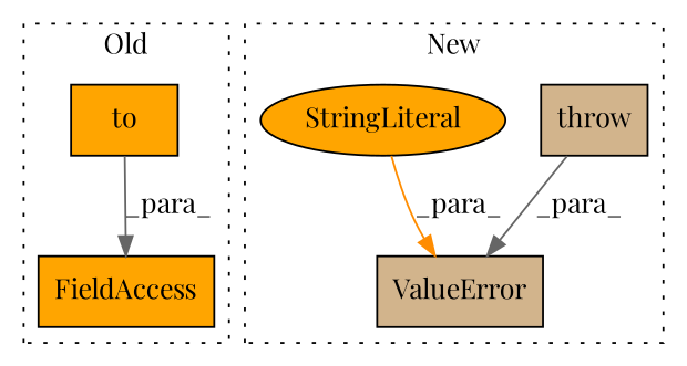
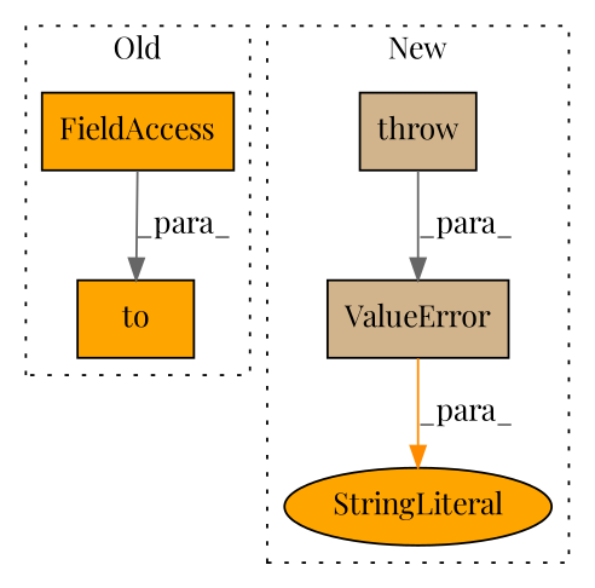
  digraph {
    fontname="Playfair Display"
    node [a=32 fillcolor=orange fontname="Playfair Display" shape=box style=filled]
    edge [color=gray40 fontname="Playfair Display"]
    n1 [l="3,1" label=to s="2485,2511"]
    n2 [a=22 l=23 label=FieldAccess s=2488]
    n3 [fillcolor=tan l="11,1" label=ValueError s="2788,2849"]
    n4 [a=53 fillcolor=tan l=6 label=throw s=2782]
    n5 [a=45 l=50 label=StringLiteral s=2799 shape=ellipse]
    subgraph cluster_1 {
      label=Old
      style=dotted
      n1
      n2
    }
    subgraph cluster_2 {
      label=New
      style=dotted
      n3
      n4
      n5
    }
-   n1 -> n2 [label=_para_]
+   n2 -> n1 [label=_para_]
    n4 -> n3 [label=_para_]
-   n5 -> n3 [color=darkorange label=_para_]
+   n3 -> n5 [color=darkorange label=_para_]
  }
